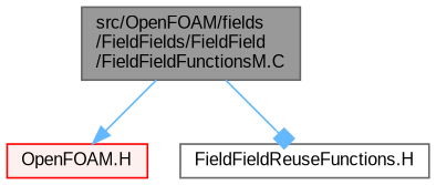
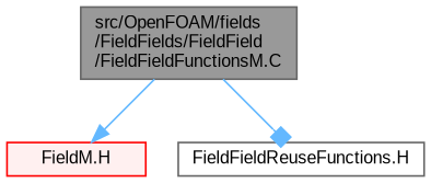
  digraph {
    fontname="Liberation Sans"
    node [fontname="Liberation Sans" fontsize=10 shape=box style=filled]
    edge [color=steelblue1 fontname="Liberation Sans" fontsize=10 labelfontname=Helvetica labelfontsize=10 style=solid]
    n1 [color=gray40 fillcolor=grey60 fontcolor=black height=0.2 label="src/OpenFOAM/fields\l/FieldFields/FieldField\l/FieldFieldFunctionsM.C" width=0.4]
-   n2 [color=red fillcolor="#FFF0F0" height=0.2 label="OpenFOAM.H" width=0.4]
+   n2 [color=red fillcolor="#FFF0F0" height=0.2 label="FieldM.H" width=0.4]
    n3 [color=grey40 fillcolor=white height=0.2 label="FieldFieldReuseFunctions.H" width=0.4]
    n1 -> n2 [arrowhead=normal]
    n1 -> n3 [arrowhead=box]
  }
